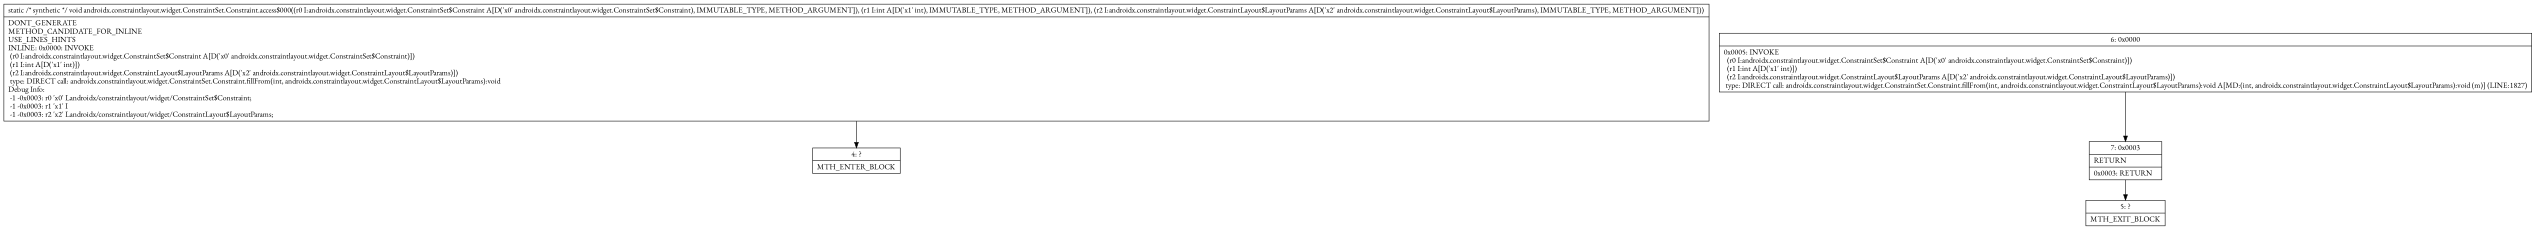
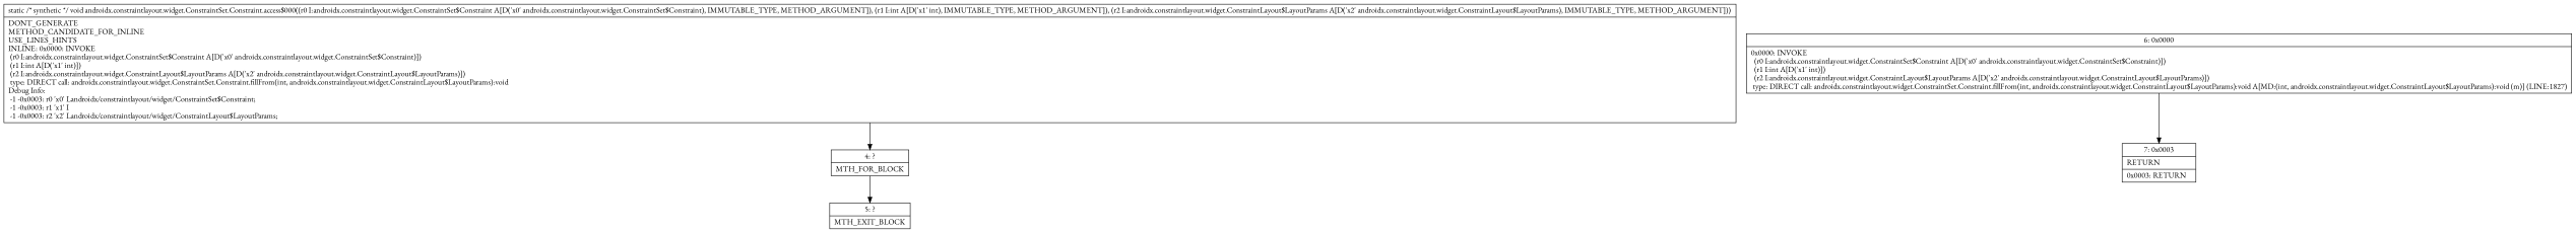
  digraph {
    fontname="EB Garamond"
    node [fontname="EB Garamond" shape=record]
    edge [fontname="EB Garamond"]
-   n1 [label="{4\:\ ?|MTH_ENTER_BLOCK\l}"]
-   n2 [label="{6\:\ 0x0000|0x0005: INVOKE  \l  (r0 I:androidx.constraintlayout.widget.ConstraintSet$Constraint A[D('x0' androidx.constraintlayout.widget.ConstraintSet$Constraint)])\l  (r1 I:int A[D('x1' int)])\l  (r2 I:androidx.constraintlayout.widget.ConstraintLayout$LayoutParams A[D('x2' androidx.constraintlayout.widget.ConstraintLayout$LayoutParams)])\l type: DIRECT call: androidx.constraintlayout.widget.ConstraintSet.Constraint.fillFrom(int, androidx.constraintlayout.widget.ConstraintLayout$LayoutParams):void A[MD:(int, androidx.constraintlayout.widget.ConstraintLayout$LayoutParams):void (m)] (LINE:1827)\l}"]
+   n1 [label="{4\:\ ?|MTH_FOR_BLOCK\l}"]
+   n2 [label="{6\:\ 0x0000|0x0000: INVOKE  \l  (r0 I:androidx.constraintlayout.widget.ConstraintSet$Constraint A[D('x0' androidx.constraintlayout.widget.ConstraintSet$Constraint)])\l  (r1 I:int A[D('x1' int)])\l  (r2 I:androidx.constraintlayout.widget.ConstraintLayout$LayoutParams A[D('x2' androidx.constraintlayout.widget.ConstraintLayout$LayoutParams)])\l type: DIRECT call: androidx.constraintlayout.widget.ConstraintSet.Constraint.fillFrom(int, androidx.constraintlayout.widget.ConstraintLayout$LayoutParams):void A[MD:(int, androidx.constraintlayout.widget.ConstraintLayout$LayoutParams):void (m)] (LINE:1827)\l}"]
    n3 [label="{7\:\ 0x0003|RETURN\l|0x0003: RETURN   \l}"]
    n4 [label="{5\:\ ?|MTH_EXIT_BLOCK\l}"]
    n5 [label="{static \/* synthetic *\/ void androidx.constraintlayout.widget.ConstraintSet.Constraint.access$000((r0 I:androidx.constraintlayout.widget.ConstraintSet$Constraint A[D('x0' androidx.constraintlayout.widget.ConstraintSet$Constraint), IMMUTABLE_TYPE, METHOD_ARGUMENT]), (r1 I:int A[D('x1' int), IMMUTABLE_TYPE, METHOD_ARGUMENT]), (r2 I:androidx.constraintlayout.widget.ConstraintLayout$LayoutParams A[D('x2' androidx.constraintlayout.widget.ConstraintLayout$LayoutParams), IMMUTABLE_TYPE, METHOD_ARGUMENT]))  | DONT_GENERATE\lMETHOD_CANDIDATE_FOR_INLINE\lUSE_LINES_HINTS\lINLINE: 0x0000: INVOKE  \l  (r0 I:androidx.constraintlayout.widget.ConstraintSet$Constraint A[D('x0' androidx.constraintlayout.widget.ConstraintSet$Constraint)])\l  (r1 I:int A[D('x1' int)])\l  (r2 I:androidx.constraintlayout.widget.ConstraintLayout$LayoutParams A[D('x2' androidx.constraintlayout.widget.ConstraintLayout$LayoutParams)])\l type: DIRECT call: androidx.constraintlayout.widget.ConstraintSet.Constraint.fillFrom(int, androidx.constraintlayout.widget.ConstraintLayout$LayoutParams):void\lDebug Info:\l  \-1 \-0x0003: r0 'x0' Landroidx\/constraintlayout\/widget\/ConstraintSet$Constraint;\l  \-1 \-0x0003: r1 'x1' I\l  \-1 \-0x0003: r2 'x2' Landroidx\/constraintlayout\/widget\/ConstraintLayout$LayoutParams;\l}"]
    n2 -> n3
-   n3 -> n4
+   n1 -> n4
    n5 -> n1
  }
